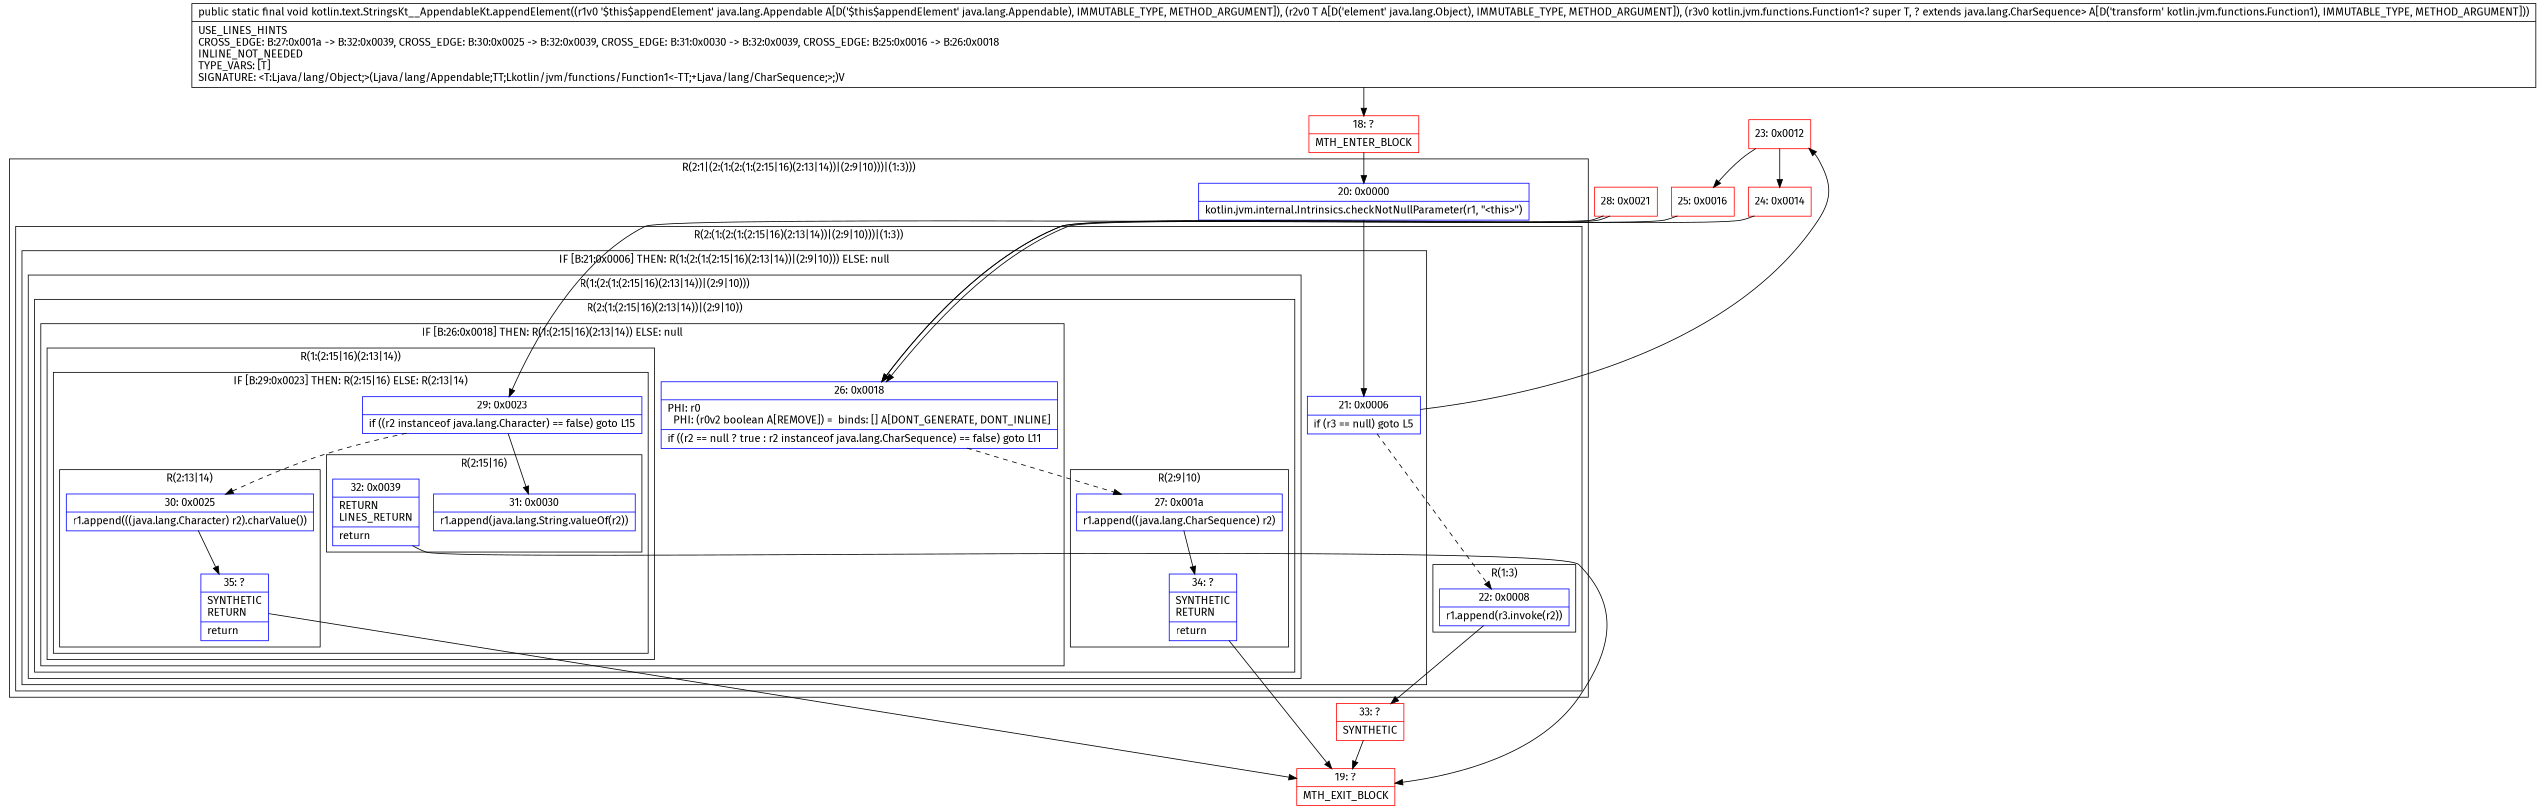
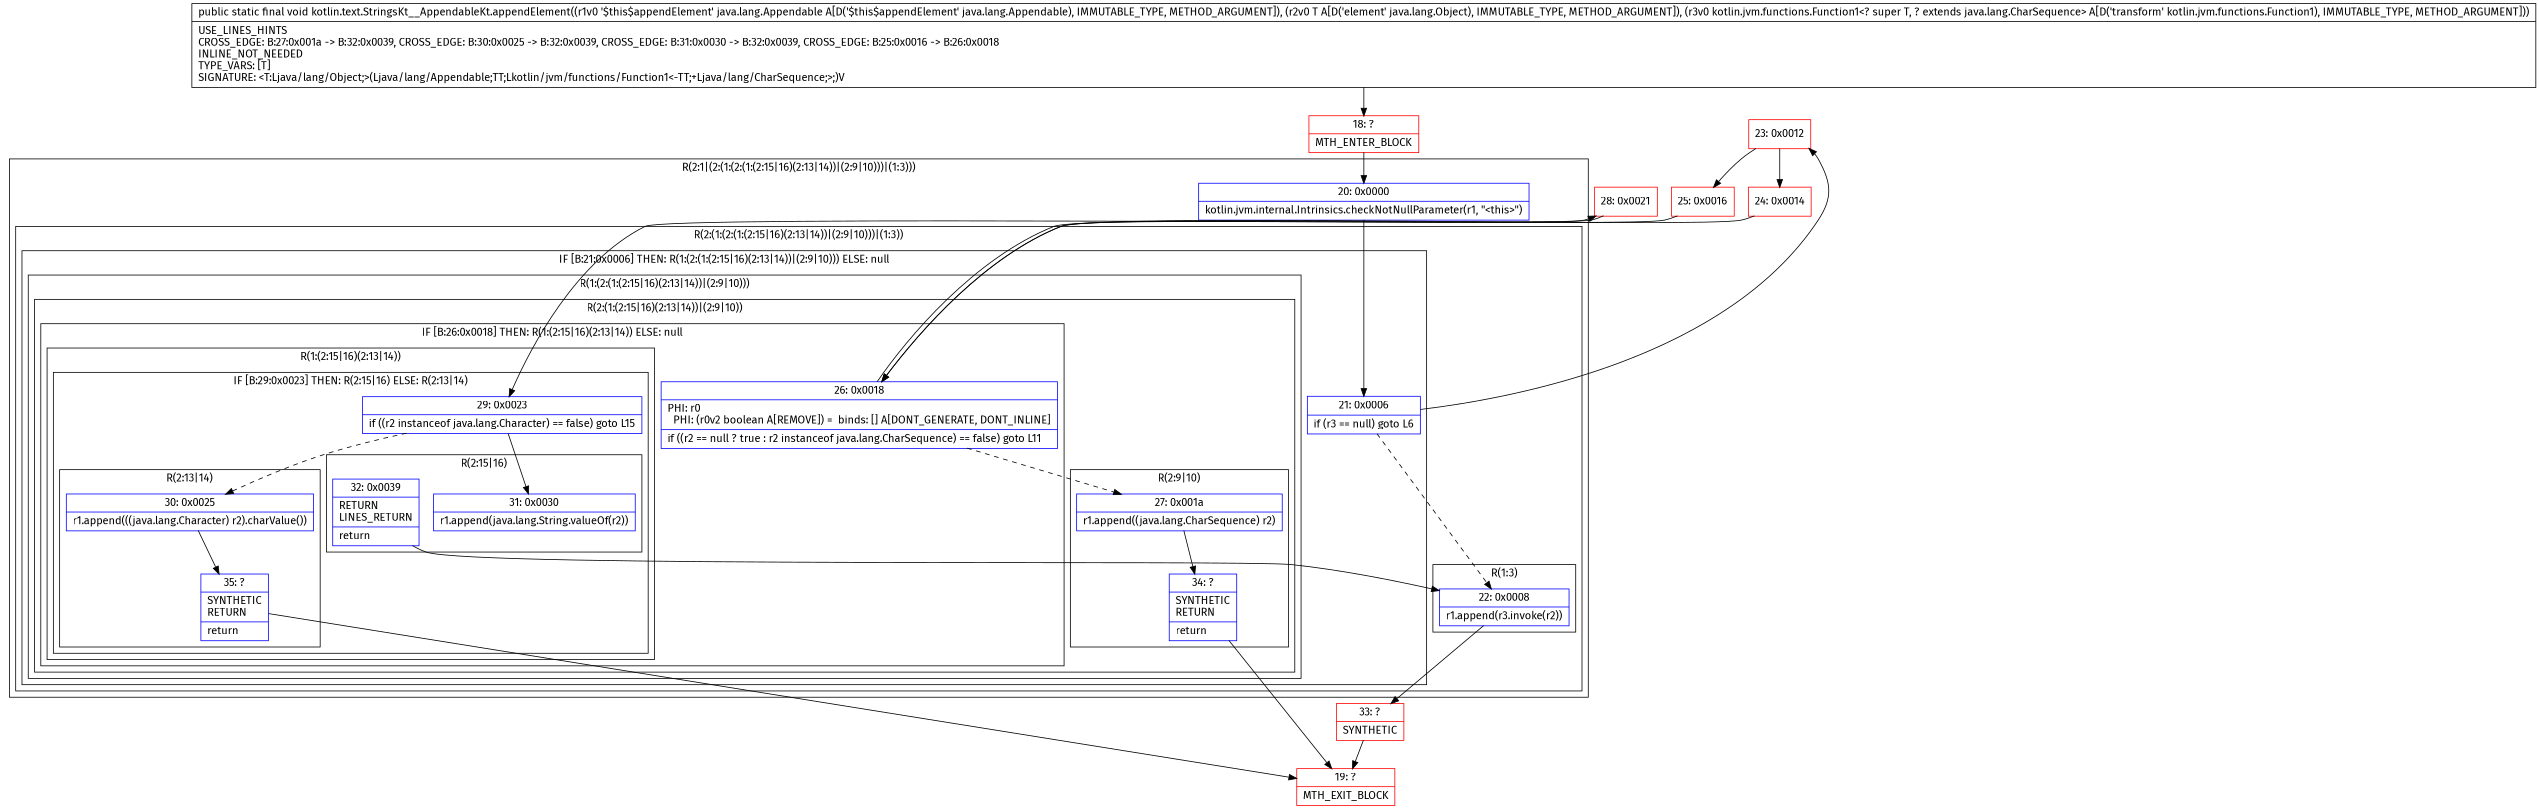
  digraph {
    fontname="Fira Sans"
    node [color=blue fontname="Fira Sans" shape=record]
    edge [fontname="Fira Sans"]
    n1 [label="{31\:\ 0x0030|r1.append(java.lang.String.valueOf(r2))\l}"]
    n2 [label="{32\:\ 0x0039|RETURN\lLINES_RETURN\l|return\l}"]
    n3 [label="{30\:\ 0x0025|r1.append(((java.lang.Character) r2).charValue())\l}"]
    n4 [label="{35\:\ ?|SYNTHETIC\lRETURN\l|return\l}"]
    n5 [label="{29\:\ 0x0023|if ((r2 instanceof java.lang.Character) == false) goto L15\l}"]
    n6 [label="{26\:\ 0x0018|PHI: r0 \l  PHI: (r0v2 boolean A[REMOVE]) =  binds: [] A[DONT_GENERATE, DONT_INLINE]\l|if ((r2 == null ? true : r2 instanceof java.lang.CharSequence) == false) goto L11\l}"]
    n7 [label="{27\:\ 0x001a|r1.append((java.lang.CharSequence) r2)\l}"]
    n8 [label="{34\:\ ?|SYNTHETIC\lRETURN\l|return\l}"]
-   n9 [label="{21\:\ 0x0006|if (r3 == null) goto L5\l}"]
+   n9 [label="{21\:\ 0x0006|if (r3 == null) goto L6\l}"]
    n10 [label="{22\:\ 0x0008|r1.append(r3.invoke(r2))\l}"]
    n11 [label="{20\:\ 0x0000|kotlin.jvm.internal.Intrinsics.checkNotNullParameter(r1, \"\<this\>\")\l}"]
    n12 [color=red label="{19\:\ ?|MTH_EXIT_BLOCK\l}"]
    n13 [color=red label="{28\:\ 0x0021}"]
    n14 [color=red label="{23\:\ 0x0012}"]
    n15 [color=red label="{33\:\ ?|SYNTHETIC\l}"]
    n16 [color=red label="{24\:\ 0x0014}"]
    n17 [color=red label="{25\:\ 0x0016}"]
    n18 [color=red label="{18\:\ ?|MTH_ENTER_BLOCK\l}"]
    n19 [label="{public static final void kotlin.text.StringsKt__AppendableKt.appendElement((r1v0 '$this$appendElement' java.lang.Appendable A[D('$this$appendElement' java.lang.Appendable), IMMUTABLE_TYPE, METHOD_ARGUMENT]), (r2v0 T A[D('element' java.lang.Object), IMMUTABLE_TYPE, METHOD_ARGUMENT]), (r3v0 kotlin.jvm.functions.Function1\<? super T, ? extends java.lang.CharSequence\> A[D('transform' kotlin.jvm.functions.Function1), IMMUTABLE_TYPE, METHOD_ARGUMENT]))  | USE_LINES_HINTS\lCROSS_EDGE: B:27:0x001a \-\> B:32:0x0039, CROSS_EDGE: B:30:0x0025 \-\> B:32:0x0039, CROSS_EDGE: B:31:0x0030 \-\> B:32:0x0039, CROSS_EDGE: B:25:0x0016 \-\> B:26:0x0018\lINLINE_NOT_NEEDED\lTYPE_VARS: [T]\lSIGNATURE: \<T:Ljava\/lang\/Object;\>(Ljava\/lang\/Appendable;TT;Lkotlin\/jvm\/functions\/Function1\<\-TT;+Ljava\/lang\/CharSequence;\>;)V\l}" color=""]
    subgraph cluster_1 {
      label="R(2:1|(2:(1:(2:(1:(2:15|16)(2:13|14))|(2:9|10)))|(1:3)))"
      n11
      subgraph cluster_2 {
        label="R(2:(1:(2:(1:(2:15|16)(2:13|14))|(2:9|10)))|(1:3))"
        subgraph cluster_3 {
          label="IF [B:21:0x0006] THEN: R(1:(2:(1:(2:15|16)(2:13|14))|(2:9|10))) ELSE: null"
          n9
          subgraph cluster_4 {
            label="R(1:(2:(1:(2:15|16)(2:13|14))|(2:9|10)))"
            subgraph cluster_5 {
              label="R(2:(1:(2:15|16)(2:13|14))|(2:9|10))"
              subgraph cluster_6 {
                label="IF [B:26:0x0018] THEN: R(1:(2:15|16)(2:13|14)) ELSE: null"
                n6
                subgraph cluster_7 {
                  label="R(1:(2:15|16)(2:13|14))"
                  subgraph cluster_8 {
                    label="IF [B:29:0x0023] THEN: R(2:15|16) ELSE: R(2:13|14)"
                    n5
                    subgraph cluster_9 {
                      label="R(2:15|16)"
                      n1
                      n2
                    }
                    subgraph cluster_10 {
                      label="R(2:13|14)"
                      n3
                      n4
                    }
                  }
                }
              }
              subgraph cluster_11 {
                label="R(2:9|10)"
                n7
                n8
              }
            }
          }
        }
        subgraph cluster_12 {
          label="R(1:3)"
          n10
        }
      }
    }
-   n2 -> n12
+   n2 -> n10
    n3 -> n4
    n4 -> n12
    n5 -> n1
    n5 -> n3 [style=dashed]
    n6 -> n7 [style=dashed]
-   n13 -> n6
+   n6 -> n13
    n7 -> n8
    n8 -> n12
    n9 -> n10 [style=dashed]
    n9 -> n14
    n10 -> n15
    n11 -> n9
    n13 -> n5
    n14 -> n16
    n14 -> n17
    n15 -> n12
    n16 -> n6
    n17 -> n6
    n18 -> n11
    n19 -> n18
  }
